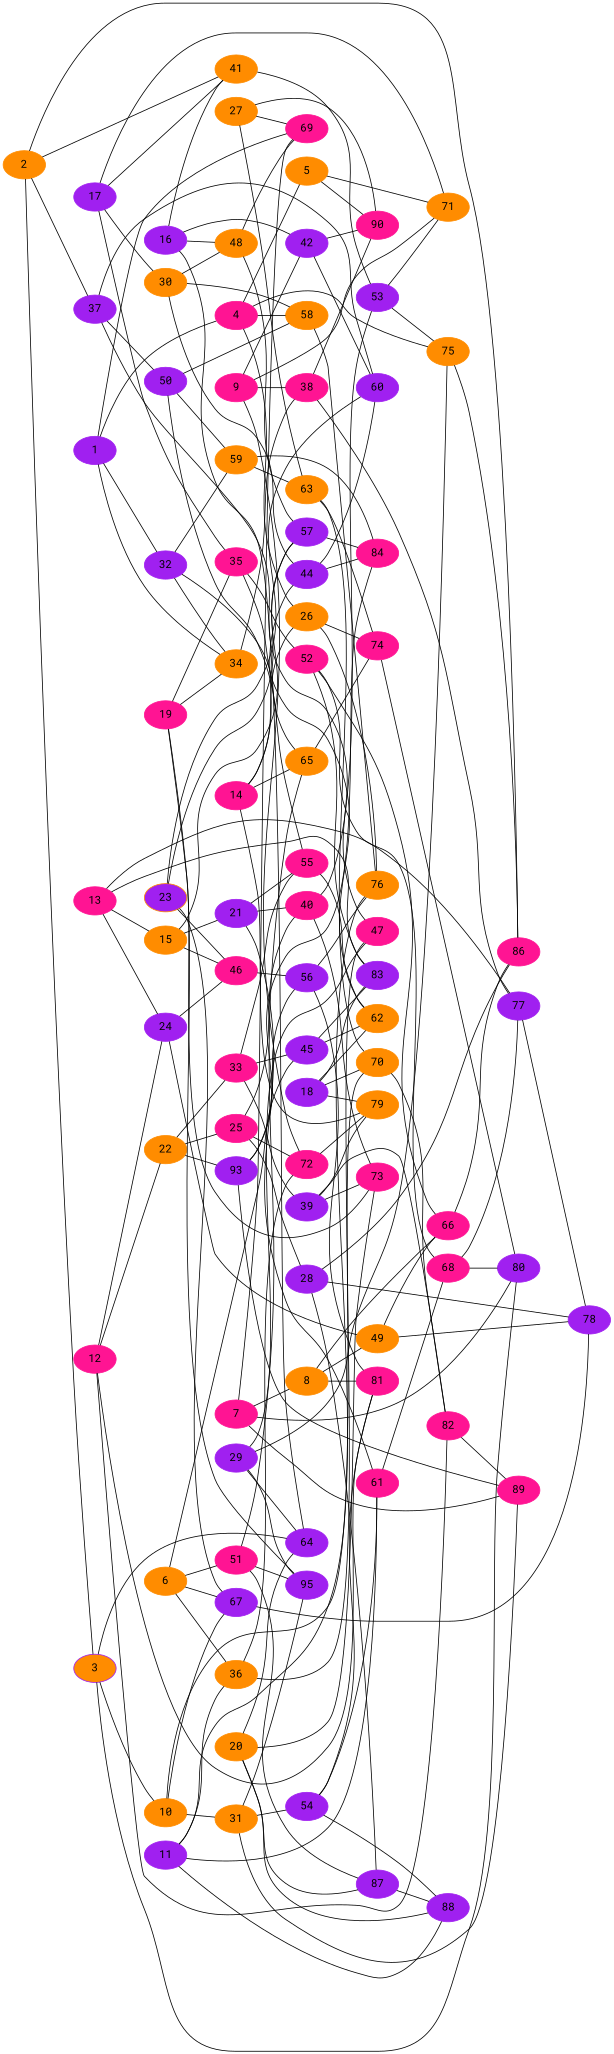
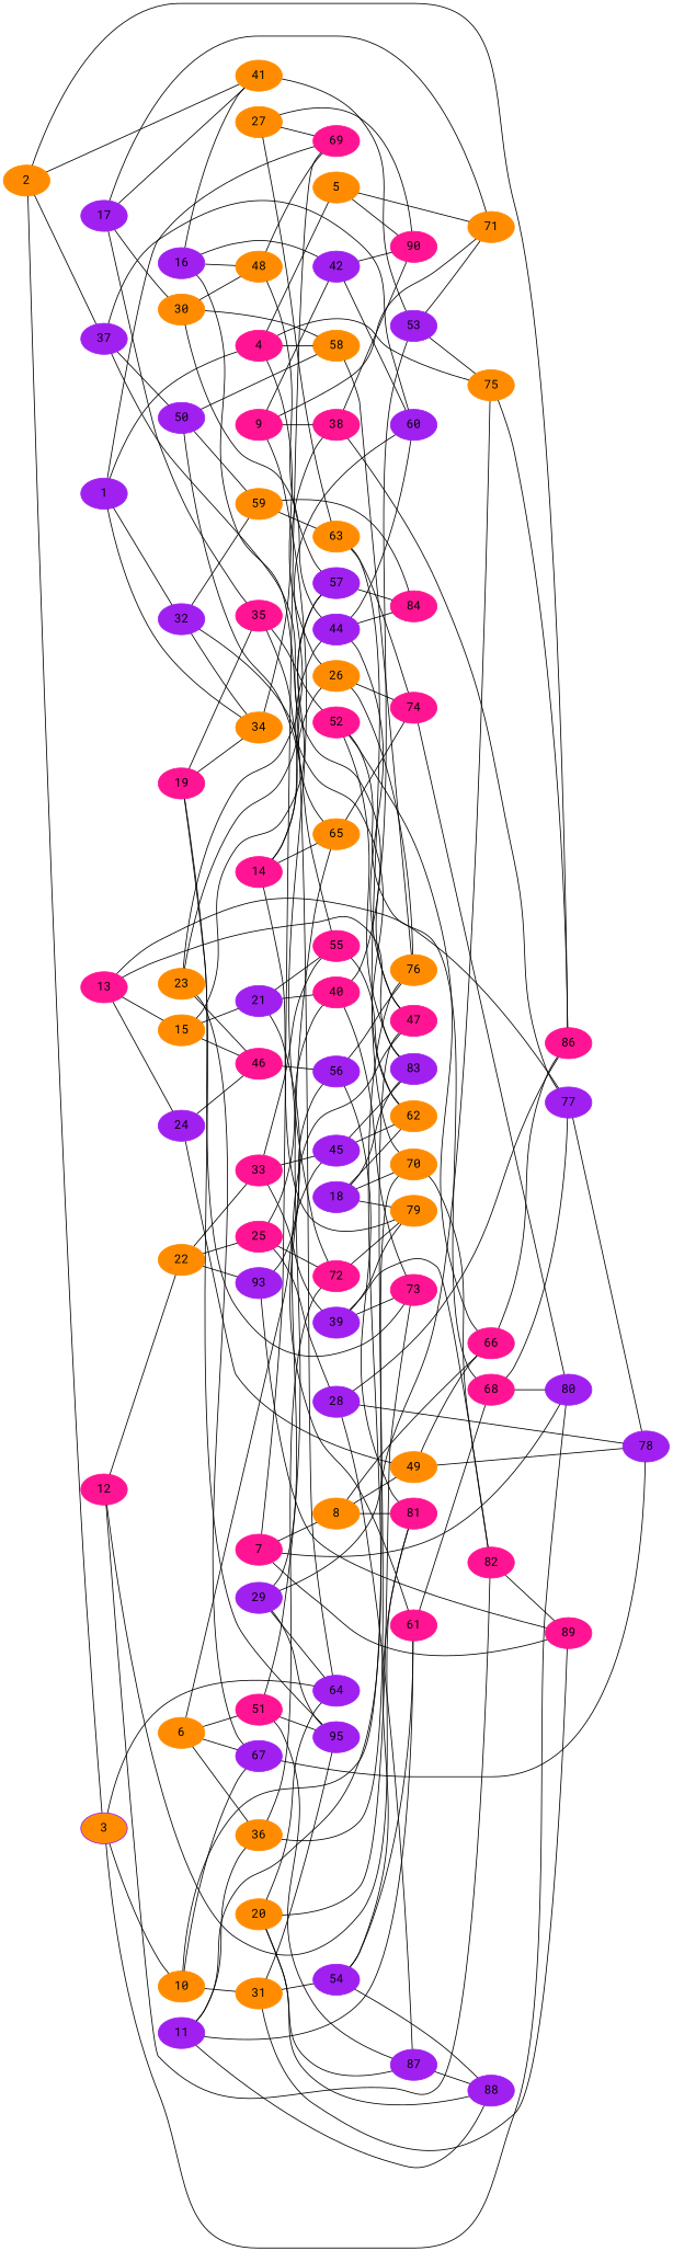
  graph {
    fontname="Roboto Mono"
    rankdir=LR
    node [color=purple fontname="Roboto Mono" style=filled]
    edge [fontname="Roboto Mono"]
    4 [color=deeppink]
    1
    32
    34 [color=darkorange]
    69 [color=deeppink]
    5 [color=darkorange]
    26 [color=darkorange]
    75 [color=darkorange]
    58 [color=darkorange]
    65 [color=darkorange]
    59 [color=darkorange]
    38 [color=deeppink]
    2 [color=darkorange]
    3 [fillcolor=darkorange]
    37
    41 [color=darkorange]
    86 [color=deeppink]
    10 [color=darkorange]
    64
    80
    47 [color=deeppink]
    60
    50
    53
    67
    31 [color=darkorange]
    71 [color=darkorange]
    90 [color=deeppink]
    76 [color=darkorange]
    74 [color=deeppink]
    6 [color=darkorange]
    36 [color=darkorange]
    45
    51 [color=deeppink]
    72 [color=deeppink]
    70 [color=darkorange]
    83
    62 [color=darkorange]
    n39 [label=95]
    87
    78
    7 [color=deeppink]
    8 [color=darkorange]
    89 [color=deeppink]
    49 [color=darkorange]
    66 [color=deeppink]
    81 [color=deeppink]
    9 [color=deeppink]
    42
    77
    79 [color=darkorange]
    54
    11
    61 [color=deeppink]
    88
    68 [color=deeppink]
    12 [color=deeppink]
    22 [color=darkorange]
    24
    82 [color=deeppink]
    25 [color=deeppink]
    33 [color=deeppink]
    n63 [label=93]
    46 [color=deeppink]
    13 [color=deeppink]
    15 [color=darkorange]
    21
    57
    14 [color=deeppink]
    44
    84 [color=deeppink]
    40 [color=deeppink]
    55 [color=deeppink]
    56
    16
    48 [color=darkorange]
    17
    30 [color=darkorange]
    35 [color=deeppink]
    52 [color=deeppink]
    18
    19 [color=deeppink]
    73 [color=deeppink]
    20 [color=darkorange]
    28
    39
-   23 [color=darkorange fillcolor=purple]
+   23 [color=darkorange]
    27 [color=darkorange]
    63 [color=darkorange]
    29
    4 -- 5
    4 -- 26
    4 -- 75
    4 -- 58
    1 -- 4
    1 -- 32
    1 -- 34
    1 -- 69
    32 -- 34
    32 -- 65
    32 -- 59
    34 -- 38
    5 -- 71
    5 -- 90
    26 -- 76
    26 -- 74
    75 -- 86
    58 -- 76
    65 -- 74
    59 -- 84
    59 -- 63
    38 -- 90
    38 -- 77
    2 -- 3
    2 -- 37
    2 -- 41
    2 -- 86
    3 -- 10
    3 -- 64
    3 -- 80
    37 -- 47
    37 -- 60
    37 -- 50
    41 -- 53
    10 -- 47
    10 -- 67
    10 -- 31
    50 -- 58
    50 -- 59
    50 -- 55
    53 -- 75
    53 -- 71
    67 -- 78
    31 -- n39
    31 -- 89
    31 -- 54
    74 -- 80
    6 -- 67
    6 -- 36
    6 -- 45
    6 -- 51
    36 -- 72
    36 -- 70
    45 -- 83
    45 -- 62
    51 -- 65
    51 -- n39
    51 -- 87
    72 -- 79
    70 -- 82
    87 -- 88
    7 -- 69
    7 -- 80
    7 -- 8
    7 -- 89
    8 -- 49
    8 -- 66
    8 -- 81
    49 -- 78
    49 -- 66
    66 -- 86
    9 -- 38
    9 -- 71
    9 -- 72
    9 -- 42
    42 -- 60
    42 -- 90
    77 -- 78
    54 -- 81
    54 -- 61
    54 -- 88
    11 -- 76
    11 -- 36
    11 -- 61
    11 -- 88
    61 -- 68
    68 -- 80
    68 -- 77
    12 -- 81
    12 -- 22
-   12 -- 24
    12 -- 82
    22 -- 25
    22 -- 33
    22 -- n63
    24 -- 49
    24 -- 46
    82 -- 89
    25 -- 72
    25 -- 40
    25 -- 28
    33 -- 45
    33 -- 55
    33 -- 39
    n63 -- 89
-   n63 -- 84
    n63 -- 56
    46 -- 56
    13 -- 83
    13 -- 77
    13 -- 24
    13 -- 15
    15 -- 46
    15 -- 21
    15 -- 57
    21 -- 61
    21 -- 40
    21 -- 55
    57 -- 84
    14 -- 26
    14 -- 65
    14 -- 79
    14 -- 44
+   44 -- 47
    44 -- 60
    44 -- 84
    40 -- 53
    40 -- 73
    55 -- 62
    56 -- 76
    56 -- 81
    16 -- 41
    16 -- 64
    16 -- 42
    16 -- 48
    48 -- 69
    48 -- 57
    17 -- 41
    17 -- 71
    17 -- 30
    17 -- 35
    30 -- 58
    30 -- 44
    30 -- 48
    35 -- 62
    35 -- 52
    52 -- 83
    52 -- 66
    52 -- 68
    18 -- 70
    18 -- 83
    18 -- 62
    18 -- 79
    19 -- 34
    19 -- n39
    19 -- 35
    19 -- 73
    20 -- 64
    20 -- 87
    20 -- 88
    20 -- 73
    28 -- 86
    28 -- 87
    28 -- 78
    39 -- 79
    39 -- 82
    39 -- 73
    23 -- 60
    23 -- 67
    23 -- 46
    23 -- 57
    27 -- 69
    27 -- 90
    27 -- 63
    63 -- 74
    63 -- 70
    29 -- 75
    29 -- 64
    29 -- 47
    29 -- n39
  }
